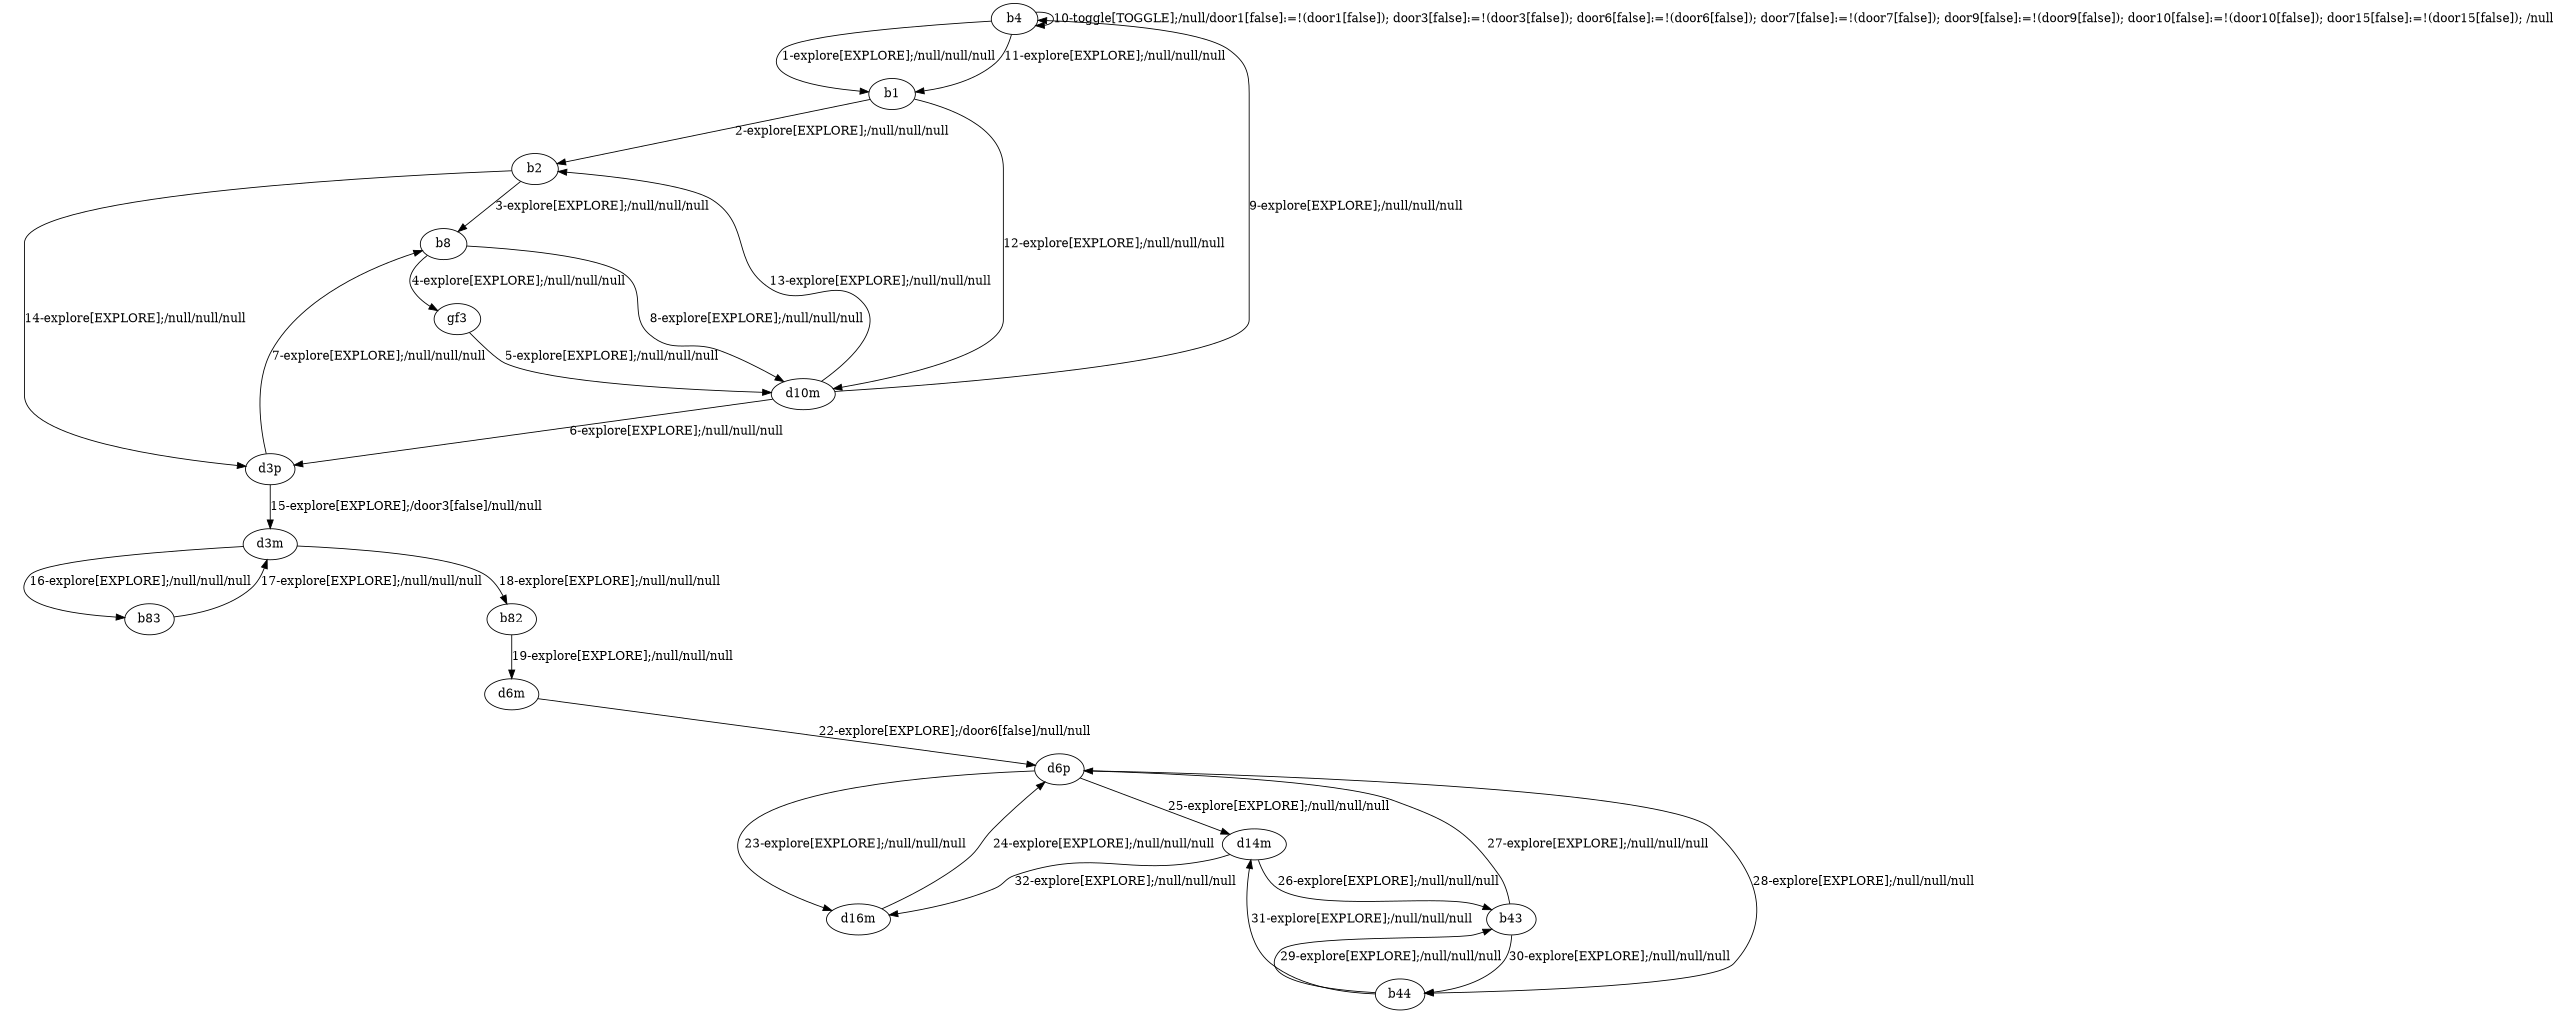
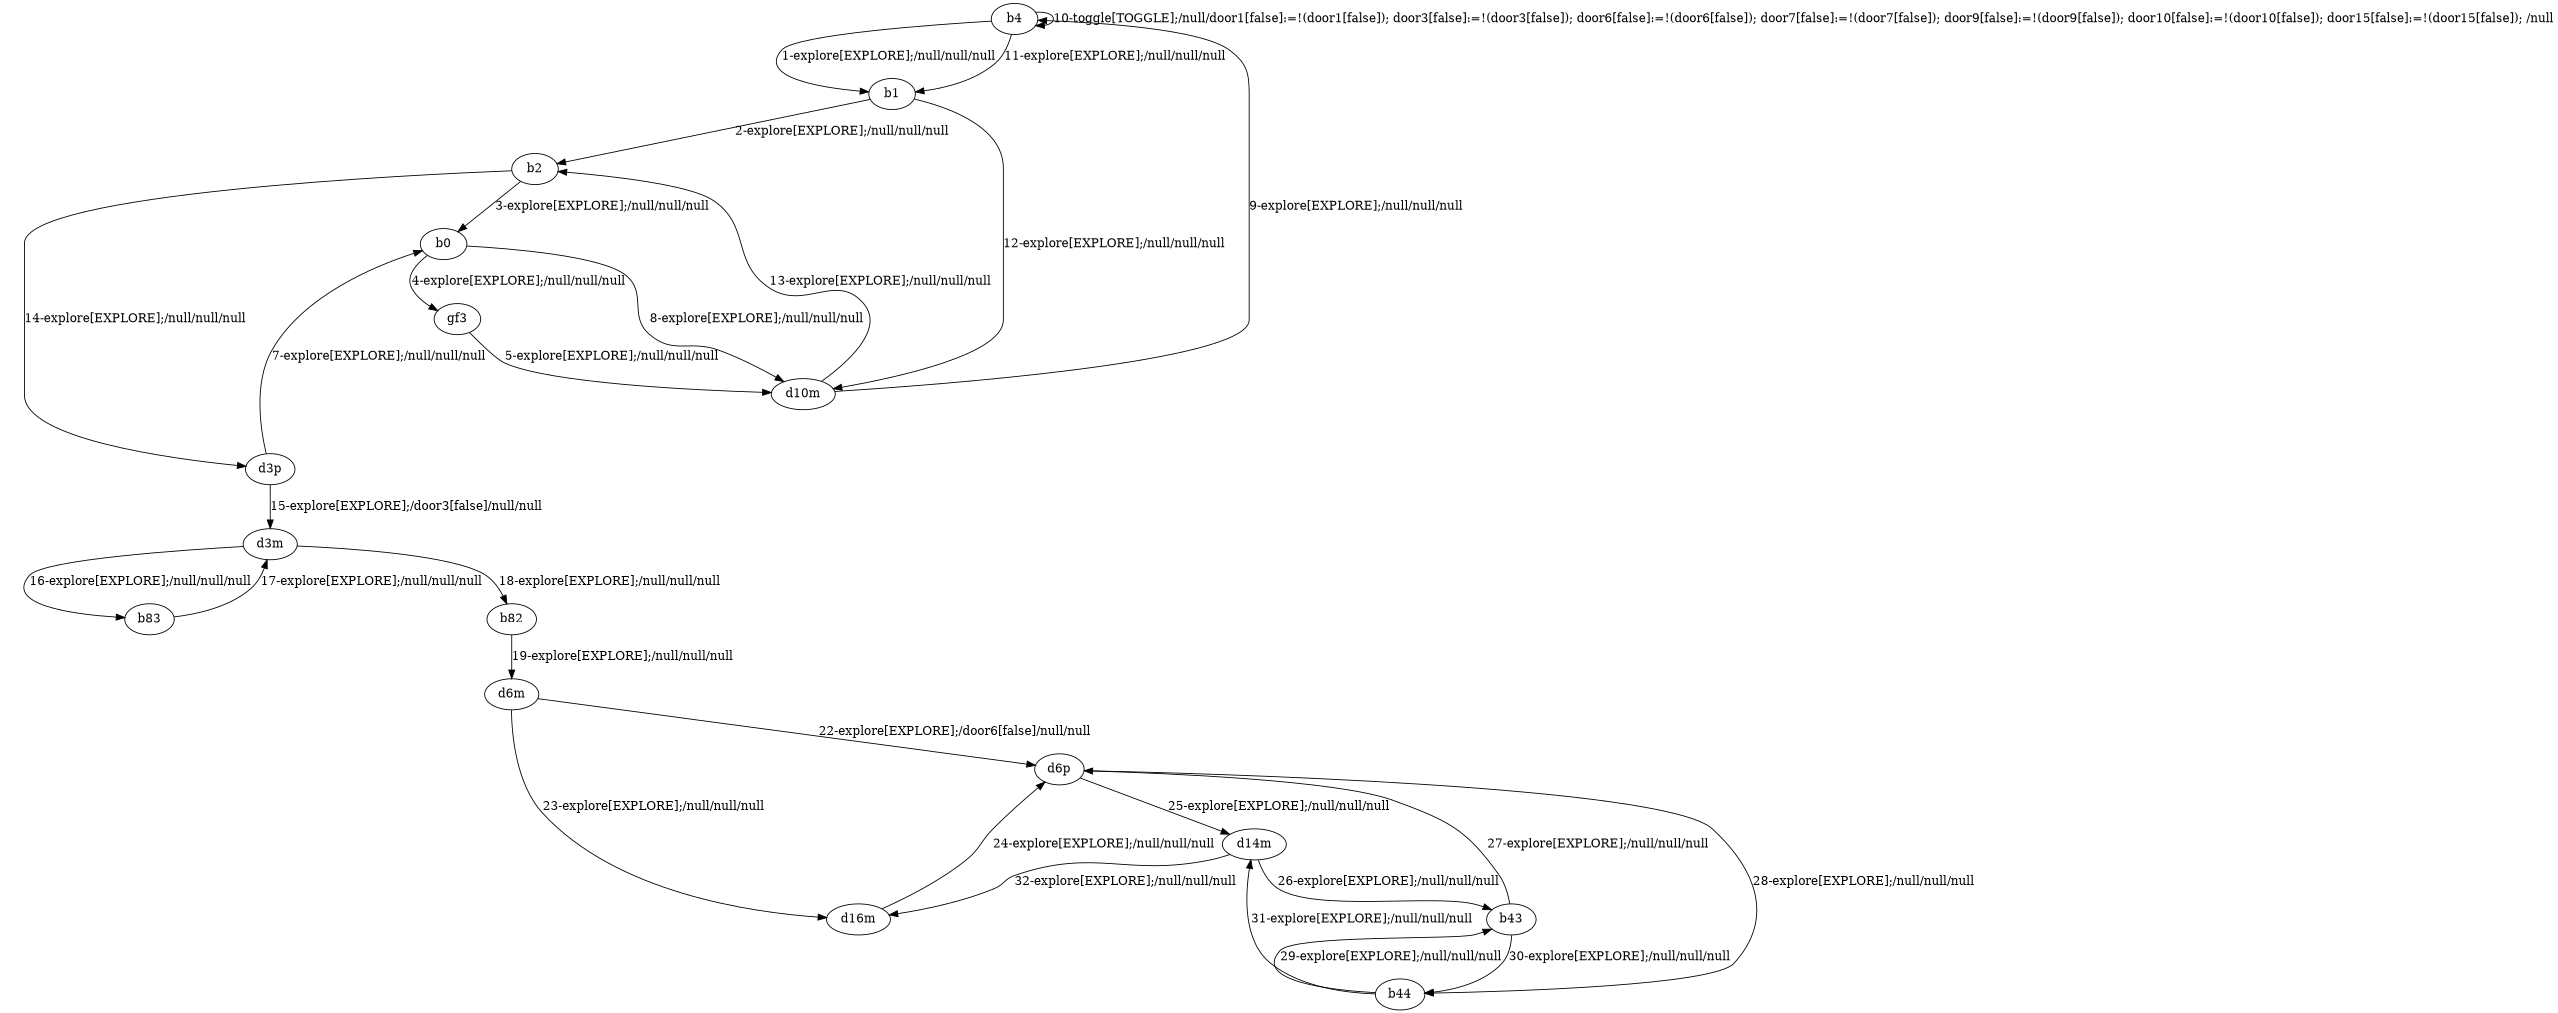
  digraph {
    b4
    b1
    b2
    d10m
-   b0 [label=b8]
+   b0
    d3p
    gf3
    d3m
    b83
    b82
    d6m
    d6p
    d16m
    d14m
    b44
    b43
    b4 -> b4 [label="10-toggle[TOGGLE];/null/door1[false]:=!(door1[false]); door3[false]:=!(door3[false]); door6[false]:=!(door6[false]); door7[false]:=!(door7[false]); door9[false]:=!(door9[false]); door10[false]:=!(door10[false]); door15[false]:=!(door15[false]); /null"]
    b4 -> b1 [label="1-explore[EXPLORE];/null/null/null"]
    b4 -> b1 [label="11-explore[EXPLORE];/null/null/null"]
    b1 -> b2 [label="2-explore[EXPLORE];/null/null/null"]
    b1 -> d10m [label="12-explore[EXPLORE];/null/null/null"]
    b2 -> b0 [label="3-explore[EXPLORE];/null/null/null"]
    b2 -> d3p [label="14-explore[EXPLORE];/null/null/null"]
    d10m -> b4 [label="9-explore[EXPLORE];/null/null/null"]
    d10m -> b2 [label="13-explore[EXPLORE];/null/null/null"]
-   d10m -> d3p [label="6-explore[EXPLORE];/null/null/null"]
    b0 -> d10m [label="8-explore[EXPLORE];/null/null/null"]
    b0 -> gf3 [label="4-explore[EXPLORE];/null/null/null"]
    d3p -> b0 [label="7-explore[EXPLORE];/null/null/null"]
    d3p -> d3m [label="15-explore[EXPLORE];/door3[false]/null/null"]
    gf3 -> d10m [label="5-explore[EXPLORE];/null/null/null"]
    d3m -> b83 [label="16-explore[EXPLORE];/null/null/null"]
    d3m -> b82 [label="18-explore[EXPLORE];/null/null/null"]
    b83 -> d3m [label="17-explore[EXPLORE];/null/null/null"]
    b82 -> d6m [label="19-explore[EXPLORE];/null/null/null"]
    d6m -> d6p [label="22-explore[EXPLORE];/door6[false]/null/null"]
-   d6p -> d16m [label="23-explore[EXPLORE];/null/null/null"]
+   d6m -> d16m [label="23-explore[EXPLORE];/null/null/null"]
    d6p -> d14m [label="25-explore[EXPLORE];/null/null/null"]
    d6p -> b44 [label="28-explore[EXPLORE];/null/null/null"]
    d16m -> d6p [label="24-explore[EXPLORE];/null/null/null"]
    d14m -> d16m [label="32-explore[EXPLORE];/null/null/null"]
    d14m -> b43 [label="26-explore[EXPLORE];/null/null/null"]
    b44 -> d14m [label="31-explore[EXPLORE];/null/null/null"]
    b44 -> b43 [label="29-explore[EXPLORE];/null/null/null"]
    b43 -> d6p [label="27-explore[EXPLORE];/null/null/null"]
    b43 -> b44 [label="30-explore[EXPLORE];/null/null/null"]
  }
